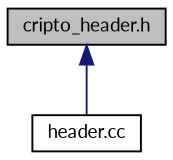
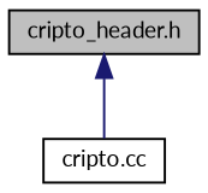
  digraph {
    fontname=Lato
    node [color=black fontname=Lato fontsize=10 shape=record style=filled]
    n1 [fillcolor=grey75 fontcolor=black height=0.2 label="cripto_header.h" width=0.4]
-   n2 [fillcolor=white height=0.2 label="header.cc" width=0.4]
+   n2 [fillcolor=white height=0.2 label="cripto.cc" width=0.4]
    n1 -> n2 [color=midnightblue dir=back fontname=Lato fontsize=10 labelfontname=Helvetica labelfontsize=10 style=solid]
  }
